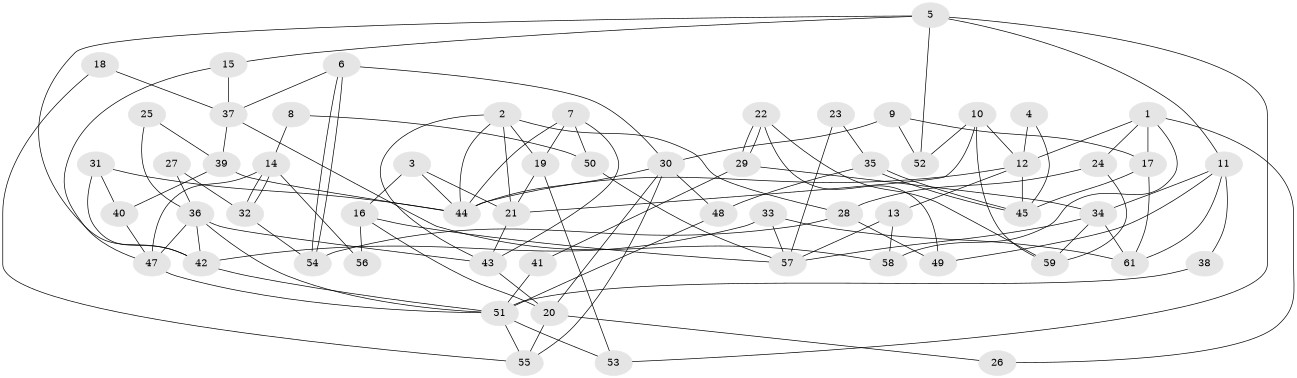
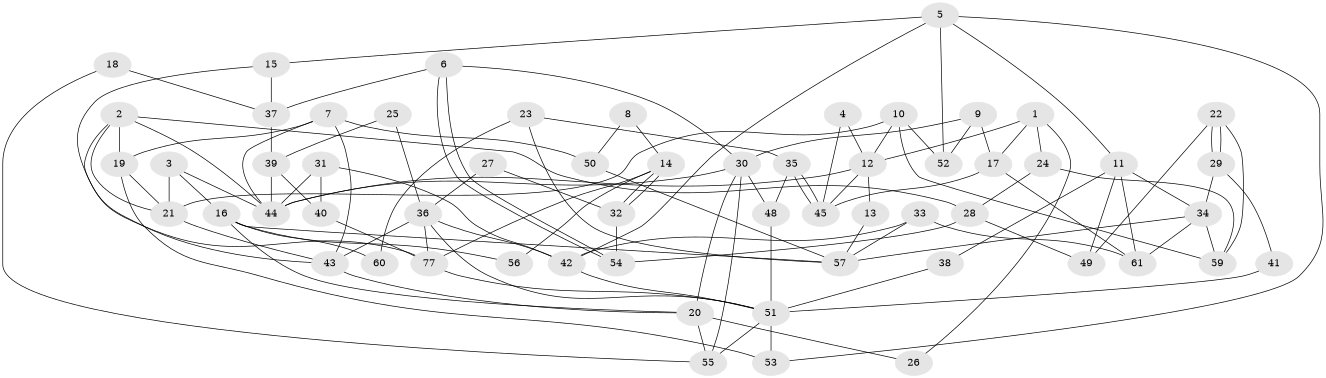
  graph {
    node [color=gray90 style=filled]
    1
    12
    17
    24
    26
-   58
    44
    45
    13
    61
    28
    59
    2
    19
    21
    43
    53
    54
    49
    20
    3
    16
    57
    56
+   60
    4
    5
    11
    15
    42
    52
    34
    38
    37
-   47
+   47 [label=77]
    51
    6
    30
    55
    48
    39
    7
    50
    8
    14
    32
    9
    10
    41
    18
    22
    29
    23
    35
    25
    36
    40
    27
    31
    33
    1 -- 12
    1 -- 17
    1 -- 24
    1 -- 26
-   1 -- 58
    12 -- 44
    12 -- 45
    12 -- 13
    17 -- 45
    17 -- 61
    24 -- 28
    24 -- 59
-   13 -- 58
    13 -- 57
    28 -- 54
    28 -- 49
    2 -- 44
    2 -- 28
    2 -- 19
    2 -- 21
    2 -- 43
    19 -- 21
    19 -- 53
    21 -- 43
    43 -- 20
    20 -- 26
    20 -- 55
    3 -- 44
    3 -- 21
    3 -- 16
    16 -- 20
    16 -- 57
    16 -- 56
+   16 -- 60
    4 -- 12
    4 -- 45
    5 -- 53
    5 -- 11
    5 -- 15
    5 -- 42
    5 -- 52
    11 -- 61
    11 -- 49
    11 -- 34
    11 -- 38
    15 -- 37
    15 -- 47
    42 -- 51
    34 -- 61
    34 -- 59
    34 -- 57
    38 -- 51
-   37 -- 58
    37 -- 39
    47 -- 51
    51 -- 53
    51 -- 55
    6 -- 54
    6 -- 54
    6 -- 37
    6 -- 30
    30 -- 44
    30 -- 20
    30 -- 55
    30 -- 48
    48 -- 51
    39 -- 44
    39 -- 40
    7 -- 44
    7 -- 19
    7 -- 43
    7 -- 50
    50 -- 57
    8 -- 50
    8 -- 14
    14 -- 56
    14 -- 47
    14 -- 32
    14 -- 32
    32 -- 54
    9 -- 17
    9 -- 52
    9 -- 30
    10 -- 12
    10 -- 59
    10 -- 21
    10 -- 52
    41 -- 51
    18 -- 37
    18 -- 55
    22 -- 59
    22 -- 49
    22 -- 29
    22 -- 29
    29 -- 34
    29 -- 41
    23 -- 57
+   23 -- 60
    23 -- 35
    35 -- 45
    35 -- 45
    35 -- 48
    25 -- 39
    25 -- 36
    36 -- 43
    36 -- 42
    36 -- 47
    36 -- 51
    40 -- 47
    27 -- 32
    27 -- 36
    31 -- 44
    31 -- 42
    31 -- 40
    33 -- 61
    33 -- 57
    33 -- 42
  }
